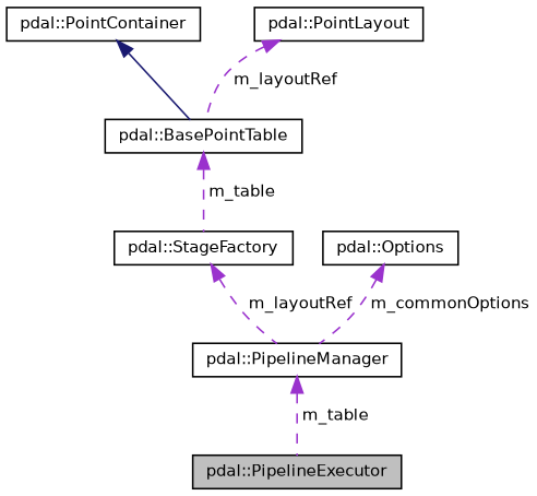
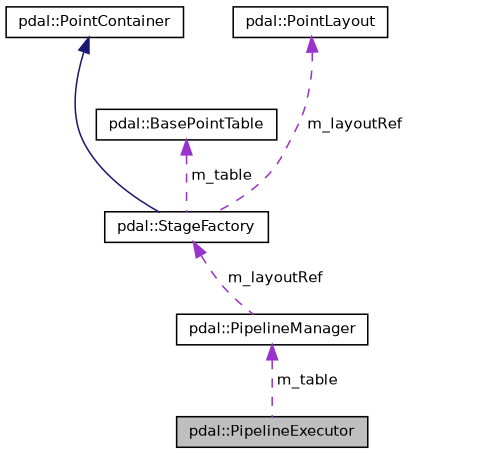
  digraph {
    node [color=black fillcolor=white fontname=Helvetica fontsize=10 shape=record style=filled]
    edge [color=darkorchid3 dir=back fontname=Helvetica fontsize=10 labelfontname=Helvetica labelfontsize=10 style=dashed]
    n1 [fillcolor=grey75 fontcolor=black height=0.2 label="pdal::PipelineExecutor" width=0.4]
    n2 [height=0.2 label="pdal::PipelineManager" width=0.4]
    n3 [height=0.2 label="pdal::StageFactory" width=0.4]
-   n4 [height=0.2 label="pdal::Options" width=0.4]
    n5 [height=0.2 label="pdal::BasePointTable" width=0.4]
    n6 [height=0.2 label="pdal::PointContainer" width=0.4]
    n7 [height=0.2 label="pdal::PointLayout" width=0.4]
    n2 -> n1 [label=" m_table"]
    n3 -> n2 [label=" m_layoutRef"]
-   n4 -> n2 [label=" m_commonOptions"]
    n5 -> n3 [label=" m_table"]
-   n6 -> n5 [color=midnightblue style=solid]
-   n7 -> n5 [label=" m_layoutRef"]
+   n6 -> n3 [color=midnightblue style=solid]
+   n7 -> n3 [label=" m_layoutRef"]
  }
